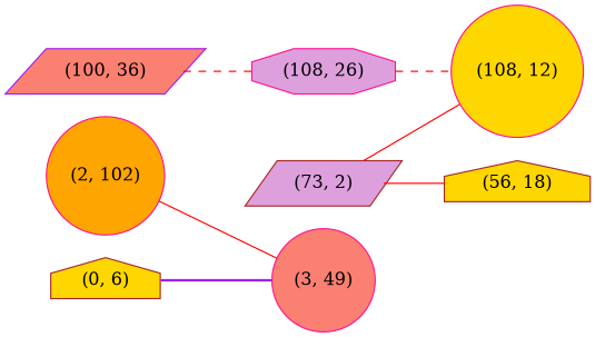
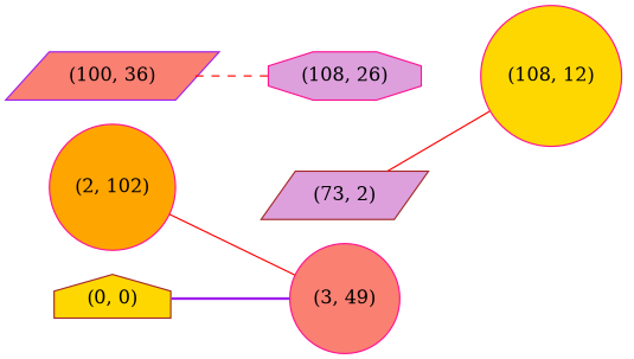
  graph {
    rankdir=LR
    node [color=deeppink fillcolor=gold shape=circle style=filled]
    edge [color=red style=solid weight=1]
    "(2, 102)" [fillcolor=orange]
    "(3, 49)" [fillcolor=salmon]
    "(100, 36)" [color=purple fillcolor=salmon shape=parallelogram]
    "(108, 26)" [fillcolor=plum shape=octagon]
    "(108, 12)"
-   "(56, 18)" [color=brown shape=house]
    "(73, 2)" [color=brown fillcolor=plum shape=parallelogram]
-   "(0, 0)" [color=brown shape=house label="(0, 6)"]
+   "(0, 0)" [color=brown shape=house]
    "(2, 102)" -- "(3, 49)"
    "(100, 36)" -- "(108, 26)" [style=dashed]
-   "(108, 26)" -- "(108, 12)" [style=dashed]
    "(73, 2)" -- "(108, 12)"
-   "(73, 2)" -- "(56, 18)"
    "(0, 0)" -- "(3, 49)" [color=purple style=bold weight=4]
  }
